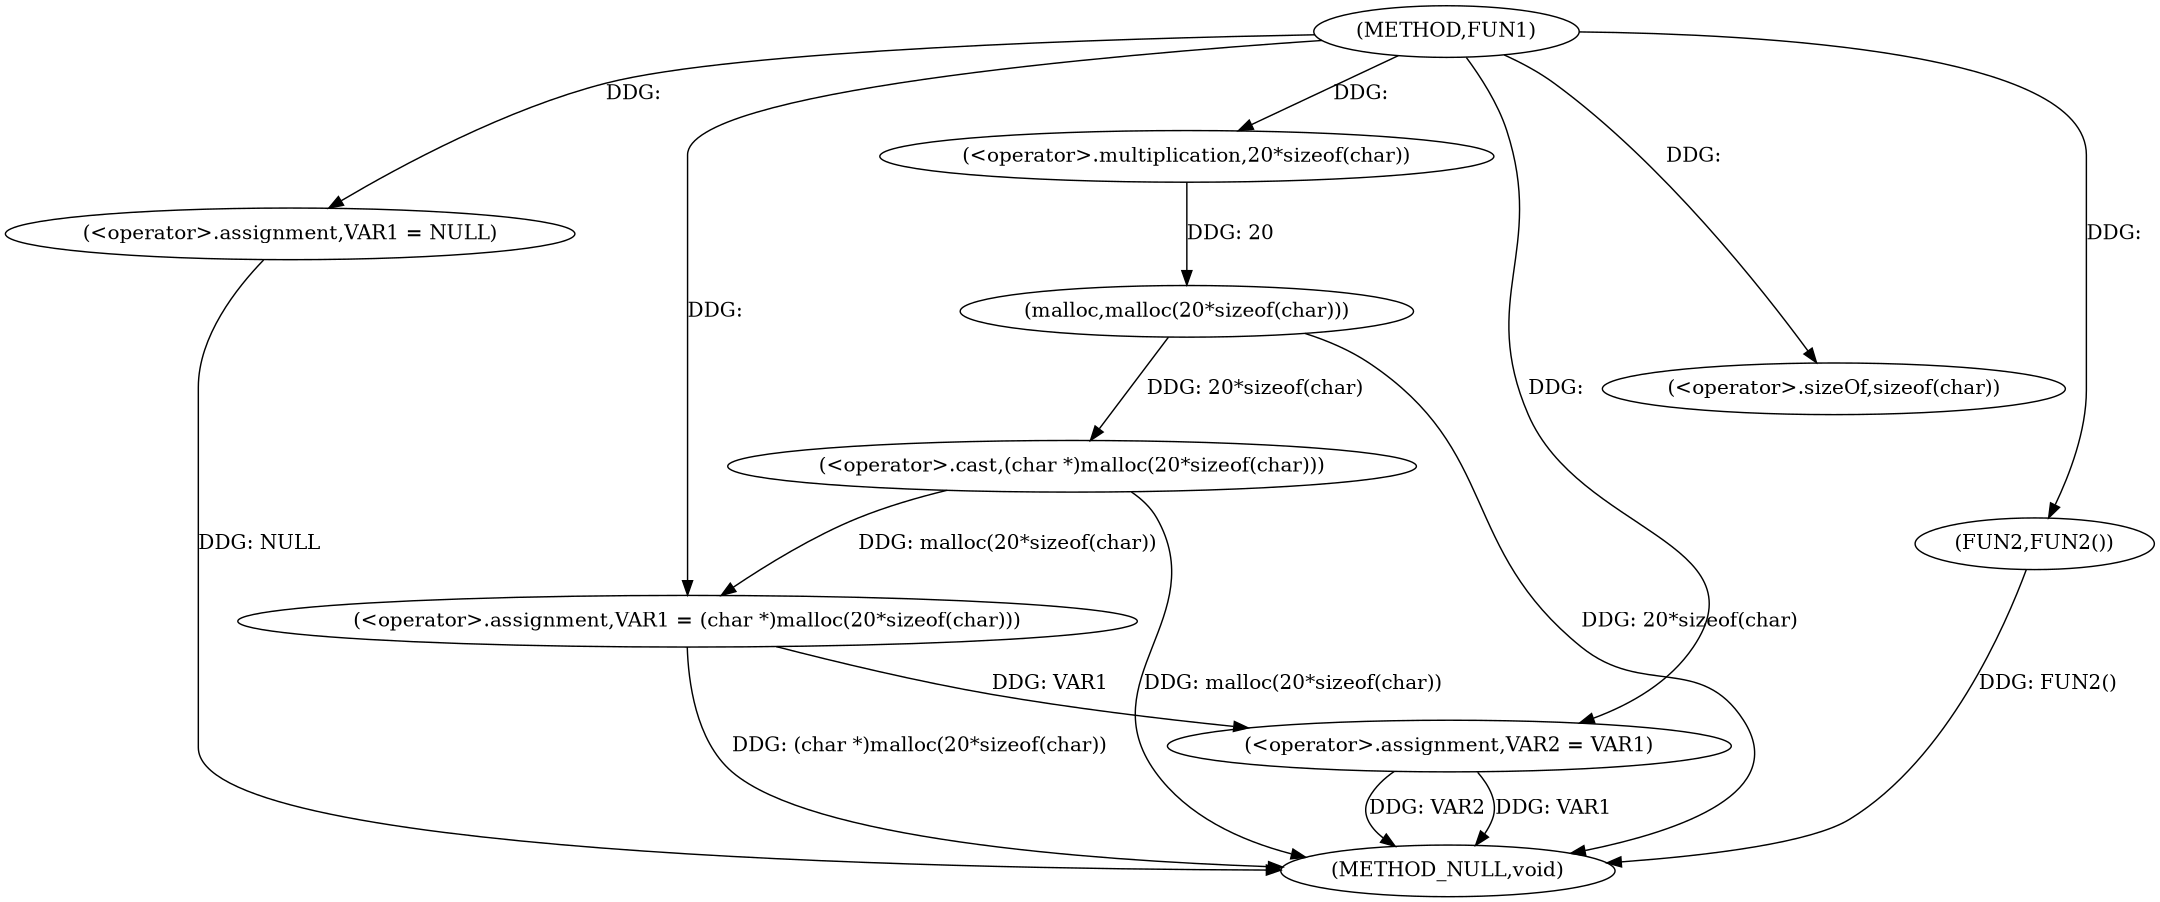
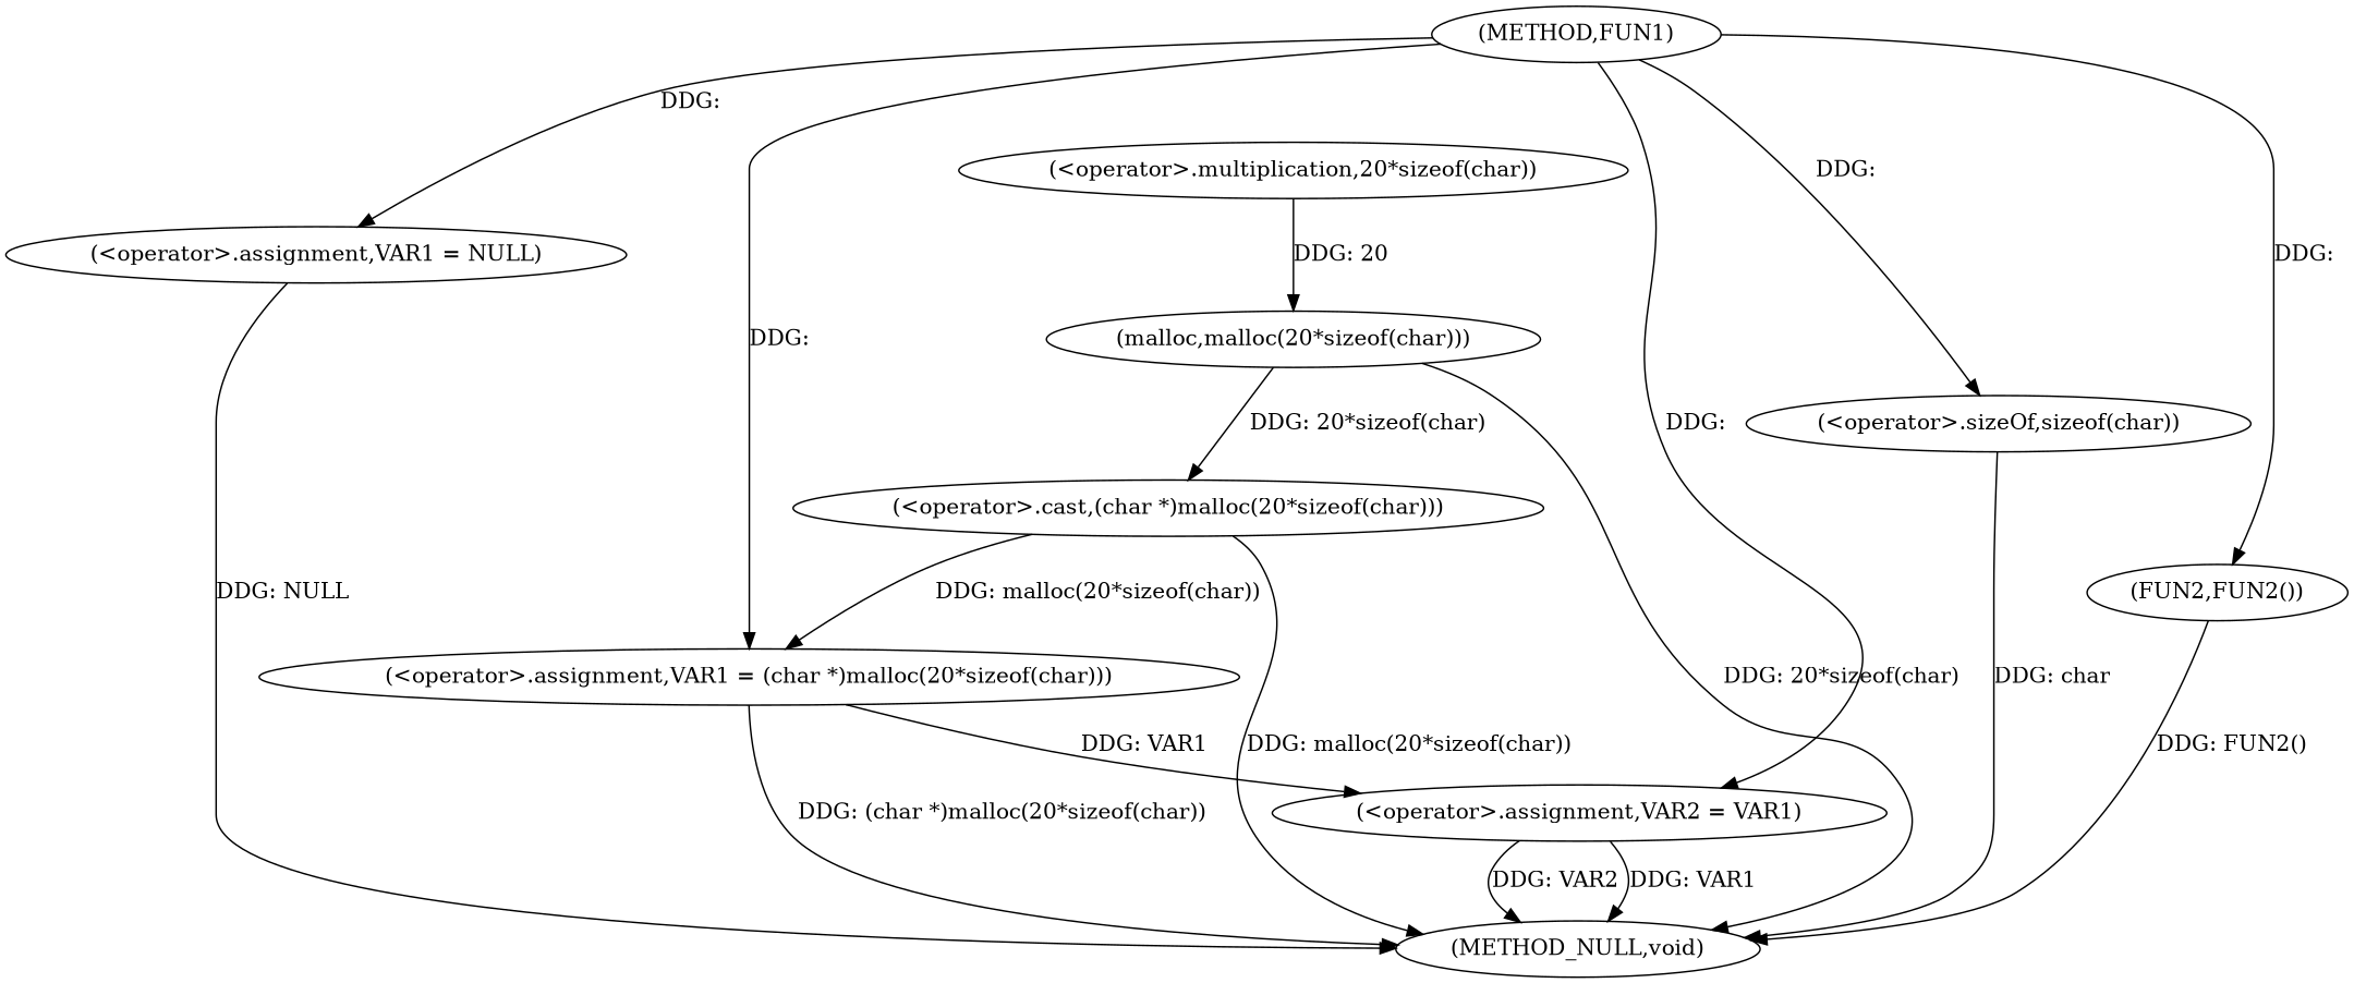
  digraph {
    n1 [label="(METHOD,FUN1)"]
    n2 [label="(<operator>.assignment,VAR1 = NULL)"]
    n3 [label="(<operator>.assignment,VAR1 = (char *)malloc(20*sizeof(char)))"]
    n4 [label="(<operator>.multiplication,20*sizeof(char))"]
    n5 [label="(<operator>.sizeOf,sizeof(char))"]
    n6 [label="(<operator>.assignment,VAR2 = VAR1)"]
    n7 [label="(FUN2,FUN2())"]
    n8 [label="(METHOD_NULL,void)"]
    n9 [label="(malloc,malloc(20*sizeof(char)))"]
    n10 [label="(<operator>.cast,(char *)malloc(20*sizeof(char)))"]
    n1 -> n2 [label="DDG: "]
    n1 -> n3 [label="DDG: "]
-   n1 -> n4 [label="DDG: "]
    n1 -> n5 [label="DDG: "]
    n1 -> n6 [label="DDG: "]
    n1 -> n7 [label="DDG: "]
    n2 -> n8 [label="DDG: NULL"]
    n3 -> n6 [label="DDG: VAR1"]
    n3 -> n8 [label="DDG: (char *)malloc(20*sizeof(char))"]
    n4 -> n9 [label="DDG: 20"]
+   n5 -> n8 [label="DDG: char"]
    n6 -> n8 [label="DDG: VAR1"]
    n6 -> n8 [label="DDG: VAR2"]
    n7 -> n8 [label="DDG: FUN2()"]
    n9 -> n8 [label="DDG: 20*sizeof(char)"]
    n9 -> n10 [label="DDG: 20*sizeof(char)"]
    n10 -> n3 [label="DDG: malloc(20*sizeof(char))"]
    n10 -> n8 [label="DDG: malloc(20*sizeof(char))"]
  }
